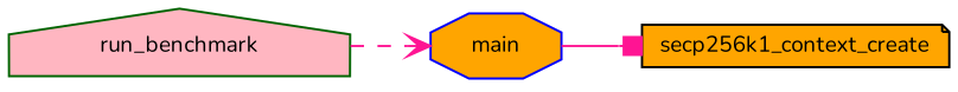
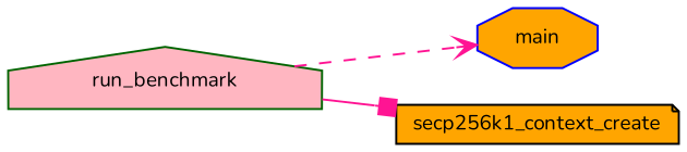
  digraph {
    fontname=Nunito
    rankdir=LR
    node [fillcolor=orange fontname=Nunito fontsize=10 style=filled]
    edge [color=deeppink fontname=Nunito fontsize=10 labelfontname=Helvetica labelfontsize=10]
    n1 [color=blue fontcolor=black height=0.2 label=main shape=octagon width=0.4]
    n2 [color=black height=0.2 label=secp256k1_context_create shape=note width=0.4]
    n3 [color=darkgreen fillcolor=lightpink height=0.2 label=run_benchmark shape=house width=0.4]
-   n1 -> n2 [arrowhead=box style=solid]
+   n3 -> n2 [arrowhead=box style=solid]
    n3 -> n1 [arrowhead=vee style=dashed]
  }
